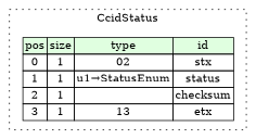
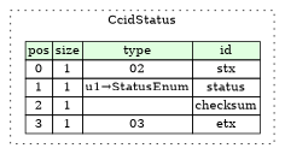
  digraph {
    rankdir=TB
-   n1 [label=<<TABLE BORDER="0" CELLBORDER="1" CELLSPACING="0"> 			<TR><TD BGCOLOR="#E0FFE0">pos</TD><TD BGCOLOR="#E0FFE0">size</TD><TD BGCOLOR="#E0FFE0">type</TD><TD BGCOLOR="#E0FFE0">id</TD></TR> 			<TR><TD PORT="stx_pos">0</TD><TD PORT="stx_size">1</TD><TD>02</TD><TD PORT="stx_type">stx</TD></TR> 			<TR><TD PORT="status_pos">1</TD><TD PORT="status_size">1</TD><TD>u1→StatusEnum</TD><TD PORT="status_type">status</TD></TR> 			<TR><TD PORT="checksum_pos">2</TD><TD PORT="checksum_size">1</TD><TD></TD><TD PORT="checksum_type">checksum</TD></TR> 			<TR><TD PORT="etx_pos">3</TD><TD PORT="etx_size">1</TD><TD>13</TD><TD PORT="etx_type">etx</TD></TR> 		</TABLE>> shape=plaintext]
+   n1 [label=<<TABLE BORDER="0" CELLBORDER="1" CELLSPACING="0"> 			<TR><TD BGCOLOR="#E0FFE0">pos</TD><TD BGCOLOR="#E0FFE0">size</TD><TD BGCOLOR="#E0FFE0">type</TD><TD BGCOLOR="#E0FFE0">id</TD></TR> 			<TR><TD PORT="stx_pos">0</TD><TD PORT="stx_size">1</TD><TD>02</TD><TD PORT="stx_type">stx</TD></TR> 			<TR><TD PORT="status_pos">1</TD><TD PORT="status_size">1</TD><TD>u1→StatusEnum</TD><TD PORT="status_type">status</TD></TR> 			<TR><TD PORT="checksum_pos">2</TD><TD PORT="checksum_size">1</TD><TD></TD><TD PORT="checksum_type">checksum</TD></TR> 			<TR><TD PORT="etx_pos">3</TD><TD PORT="etx_size">1</TD><TD>03</TD><TD PORT="etx_type">etx</TD></TR> 		</TABLE>> shape=plaintext]
    subgraph cluster_1 {
      label=CcidStatus
      style=dotted
      n1
    }
  }
